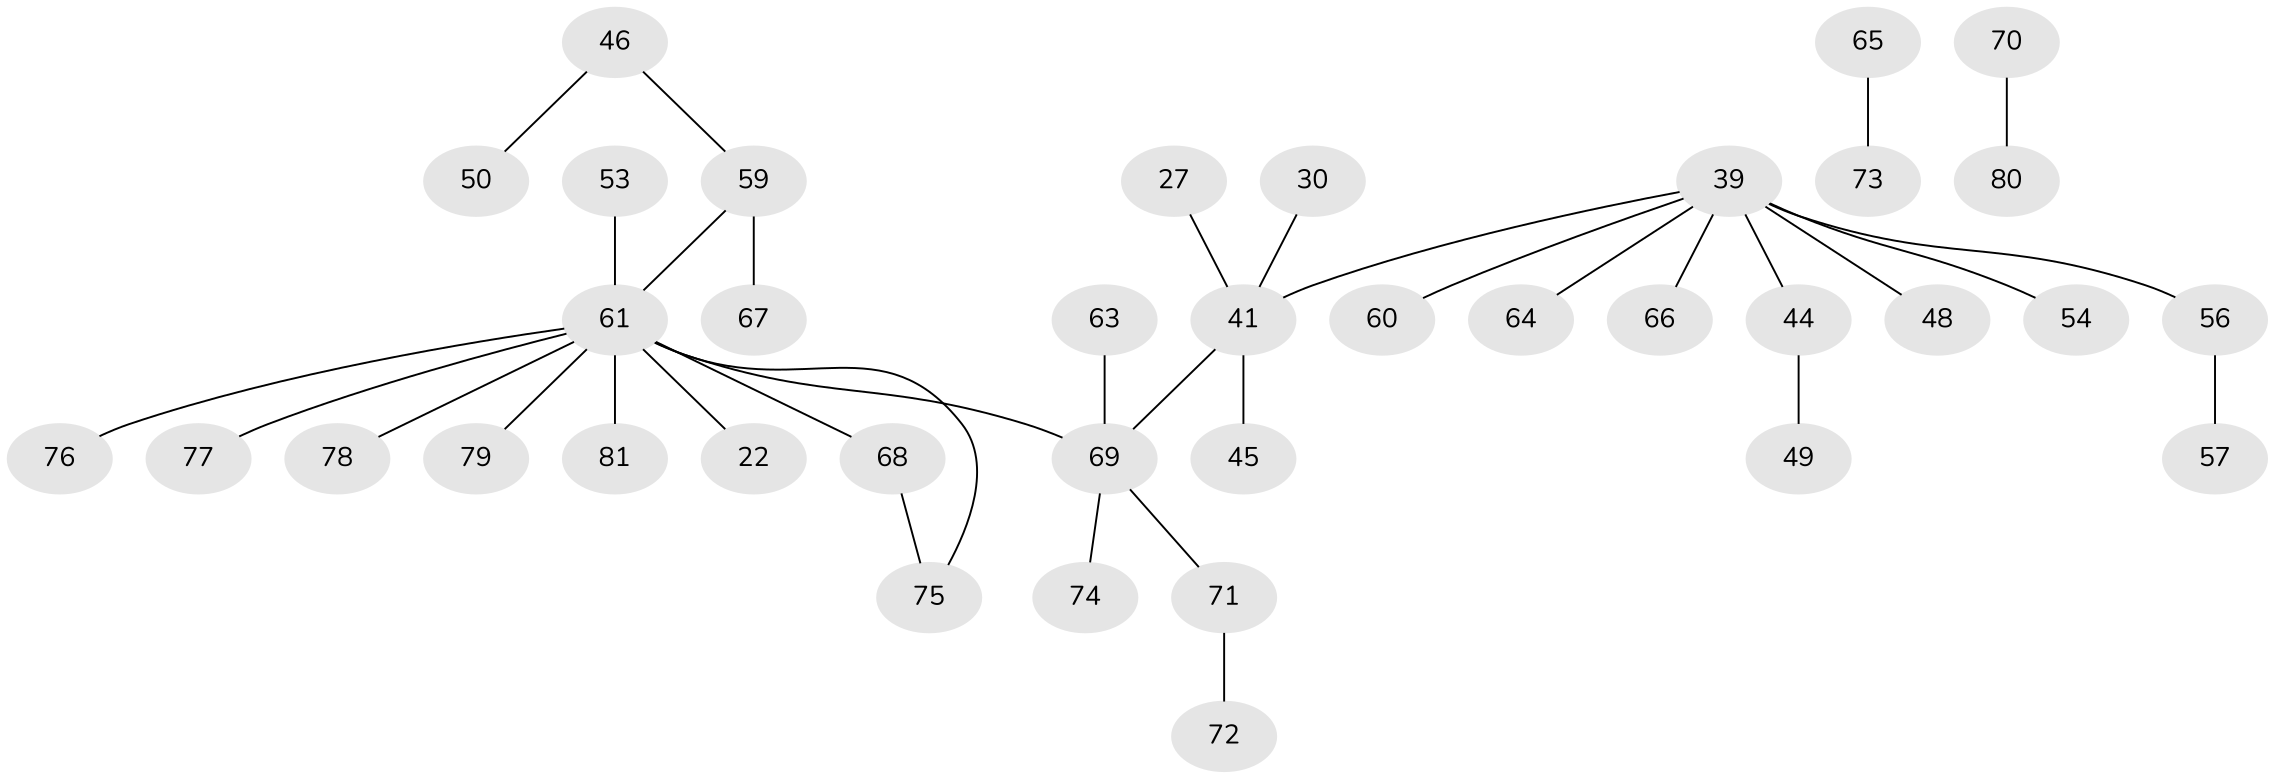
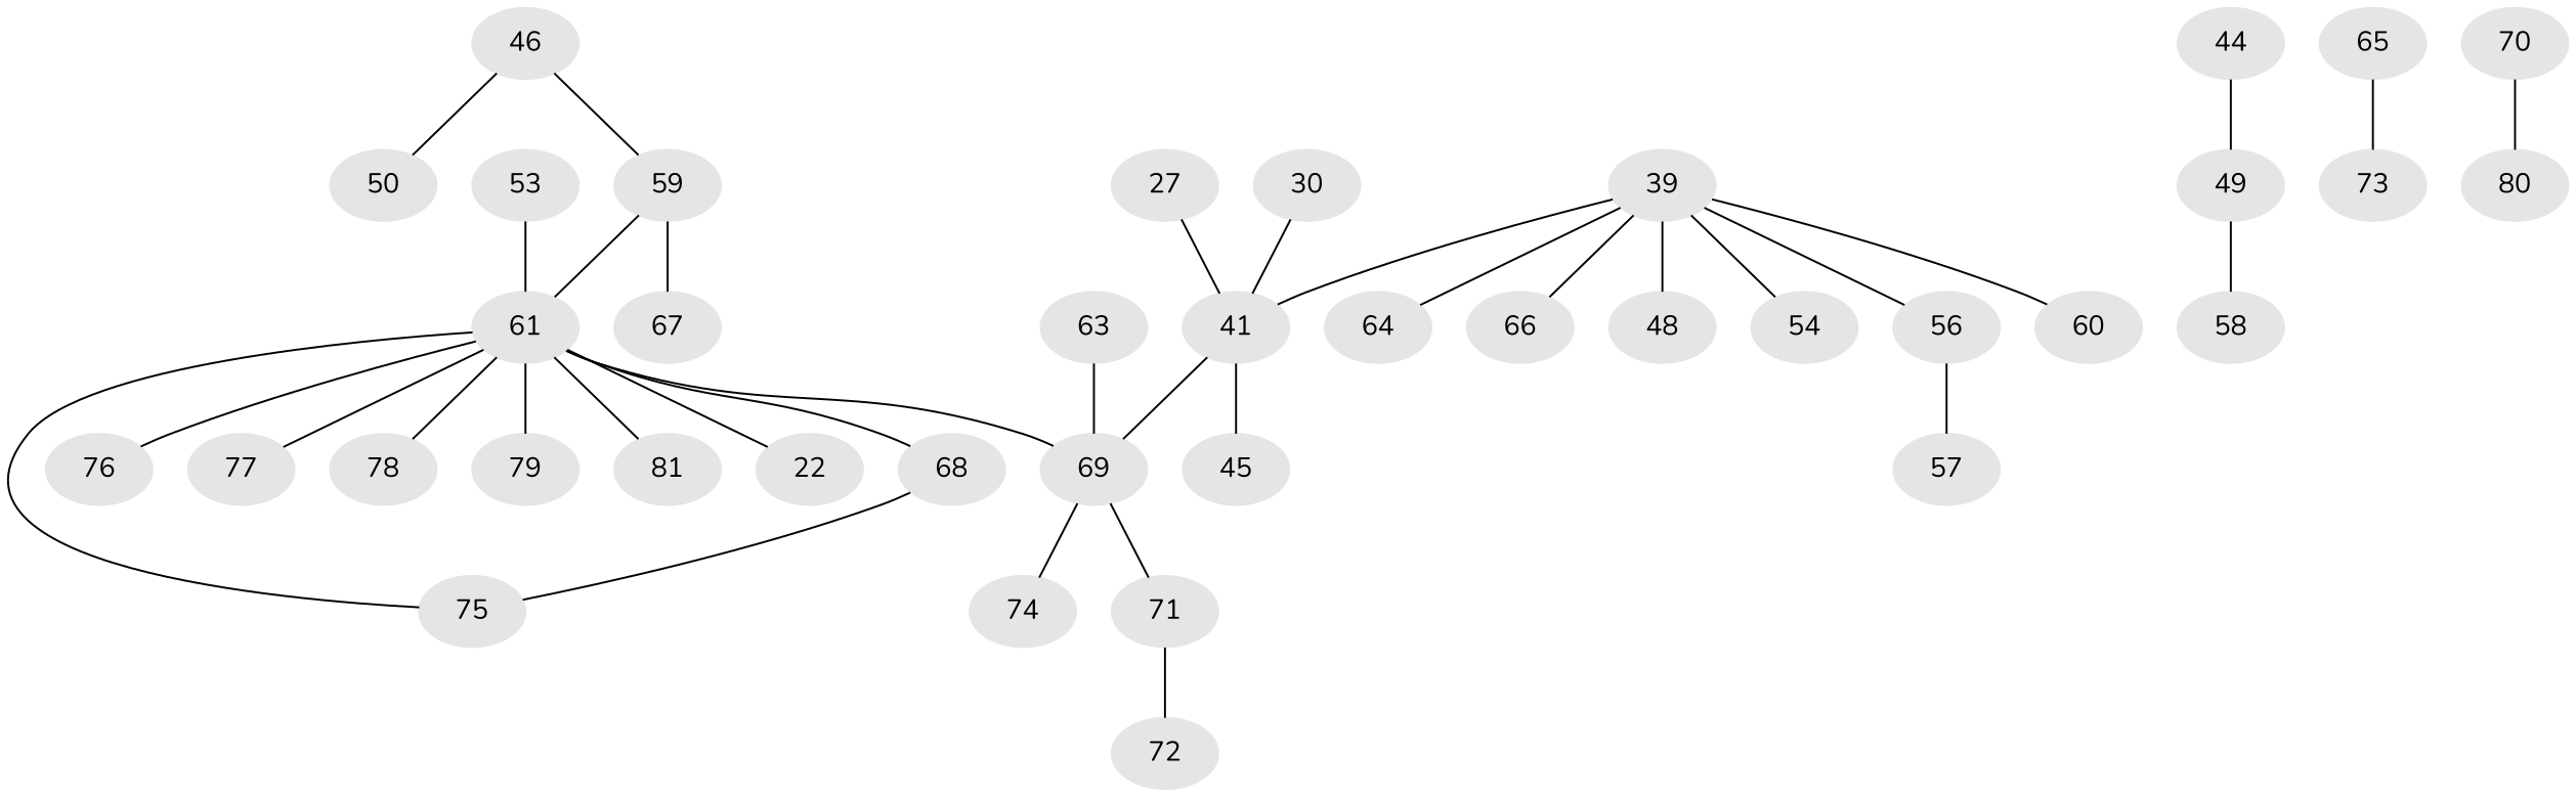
  graph {
    fontname=Nunito
    node [color=gray90 fontname=Nunito style=filled]
    edge [fontname=Nunito]
    41 [super="+10+20"]
    45
    69 [super="+2+18"]
    27
    30
    39 [super="+28+19+31+37"]
    44
    48
    54
    56
    60
    64 [super="+21"]
    66
    49
    57
    71
    74
+   58
    46
    50
    59 [super="+13+23+40"]
    61 [super="+34+42+55+47"]
    67
    65
    73
    n26 [label=22]
    68
    75
    76
    77
    78
    79
    81
    53
    63
    70
    80
    72
    41 -- 45
    41 -- 69
    69 -- 71
    69 -- 74
    27 -- 41
    30 -- 41
    39 -- 41
-   39 -- 44
    39 -- 48
    39 -- 54
    39 -- 56
    39 -- 60
    39 -- 64
    39 -- 66
    44 -- 49
    56 -- 57
+   49 -- 58
    71 -- 72
    46 -- 50
    46 -- 59
    59 -- 61
    59 -- 67
    61 -- 69
    61 -- n26
    61 -- 68
    61 -- 75
    61 -- 76
    61 -- 77
    61 -- 78
    61 -- 79
    61 -- 81
    65 -- 73
    68 -- 75
    53 -- 61
    63 -- 69
    70 -- 80
  }
